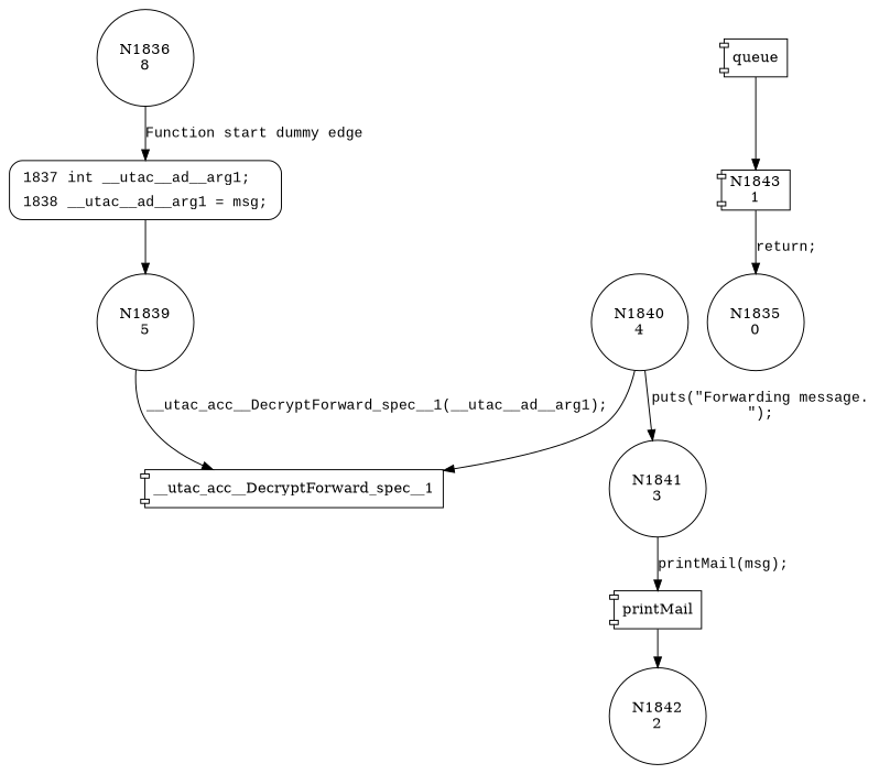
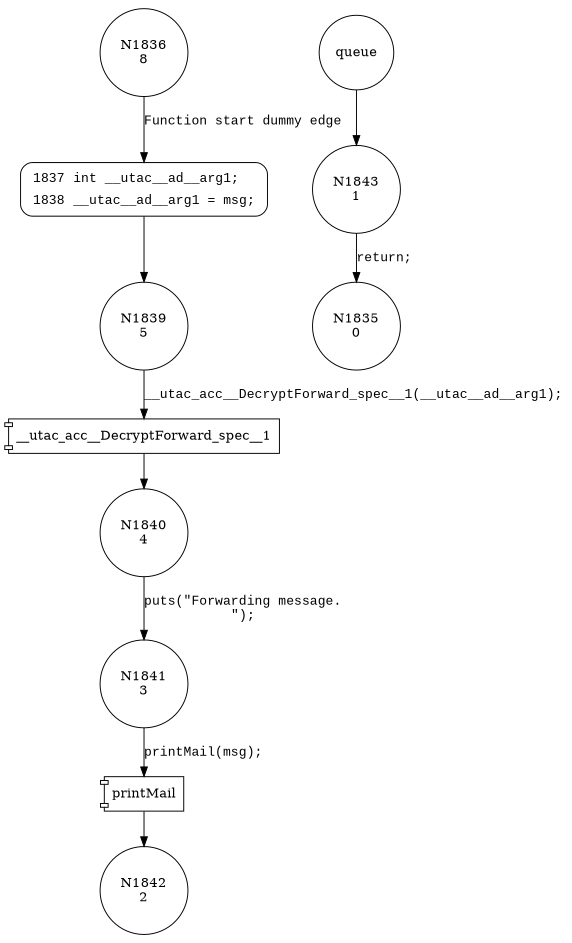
  digraph {
    node [shape=circle]
    edge [fontname="Courier New"]
    n1 [label="N1836\n8"]
    n2 [fillcolor=white fontname="Courier New" label=<<table border="0" cellborder="0" cellpadding="3" bgcolor="white"><tr><td align="right">1837</td><td align="left">int __utac__ad__arg1;</td></tr><tr><td align="right">1838</td><td align="left">__utac__ad__arg1 = msg;</td></tr></table>> penwidth=1 shape=Mrecord style="filled,bold"]
    n3 [label="N1839\n5"]
    n4 [label=__utac_acc__DecryptForward_spec__1 shape=component]
    n5 [label="N1840\n4"]
    n6 [label="N1841\n3"]
    n7 [label=printMail shape=component]
    n8 [label="N1842\n2"]
-   n9 [label=queue shape=component]
-   n10 [label="N1843\n1" shape=component]
+   n9 [label=queue]
+   n10 [label="N1843\n1"]
    n11 [label="N1835\n0"]
    n1 -> n2 [label="Function start dummy edge"]
    n2 -> n3 [fontname=""]
    n3 -> n4 [label="__utac_acc__DecryptForward_spec__1(__utac__ad__arg1);"]
-   n5 -> n4
+   n4 -> n5
    n5 -> n6 [label="puts(\"Forwarding message.\n\");"]
    n6 -> n7 [label="printMail(msg);"]
    n7 -> n8
    n9 -> n10
    n10 -> n11 [label="return;"]
  }
